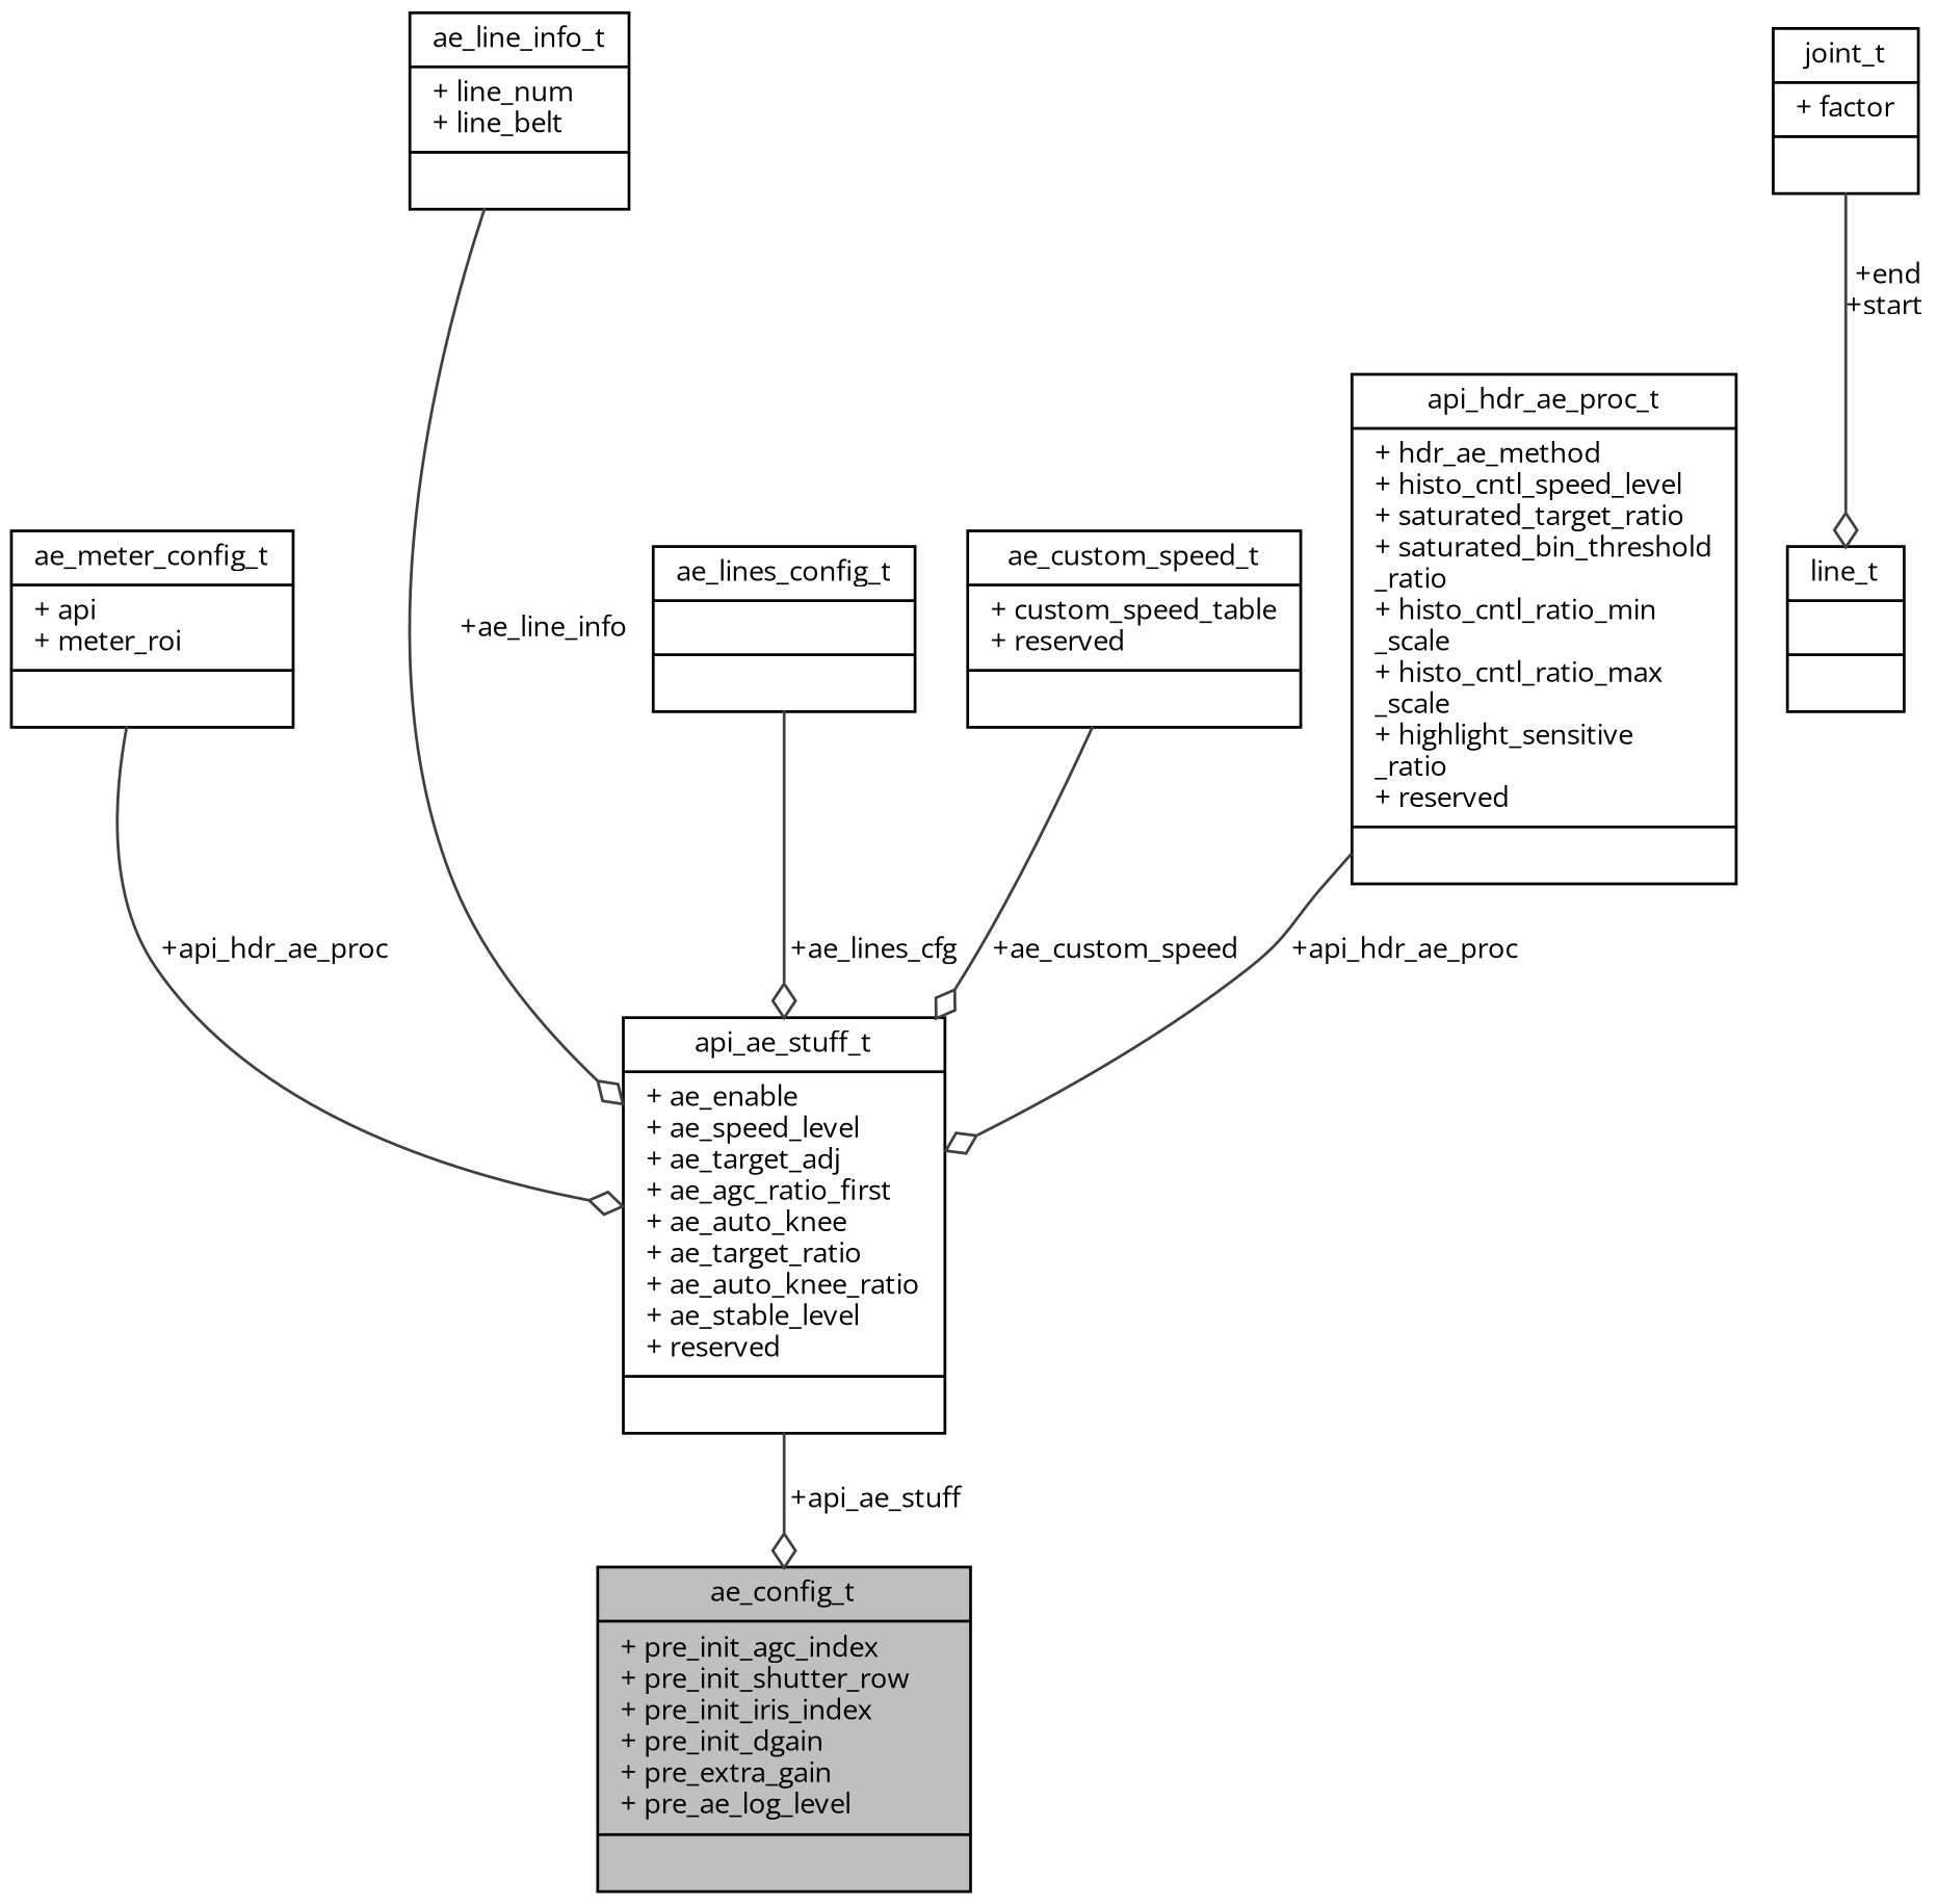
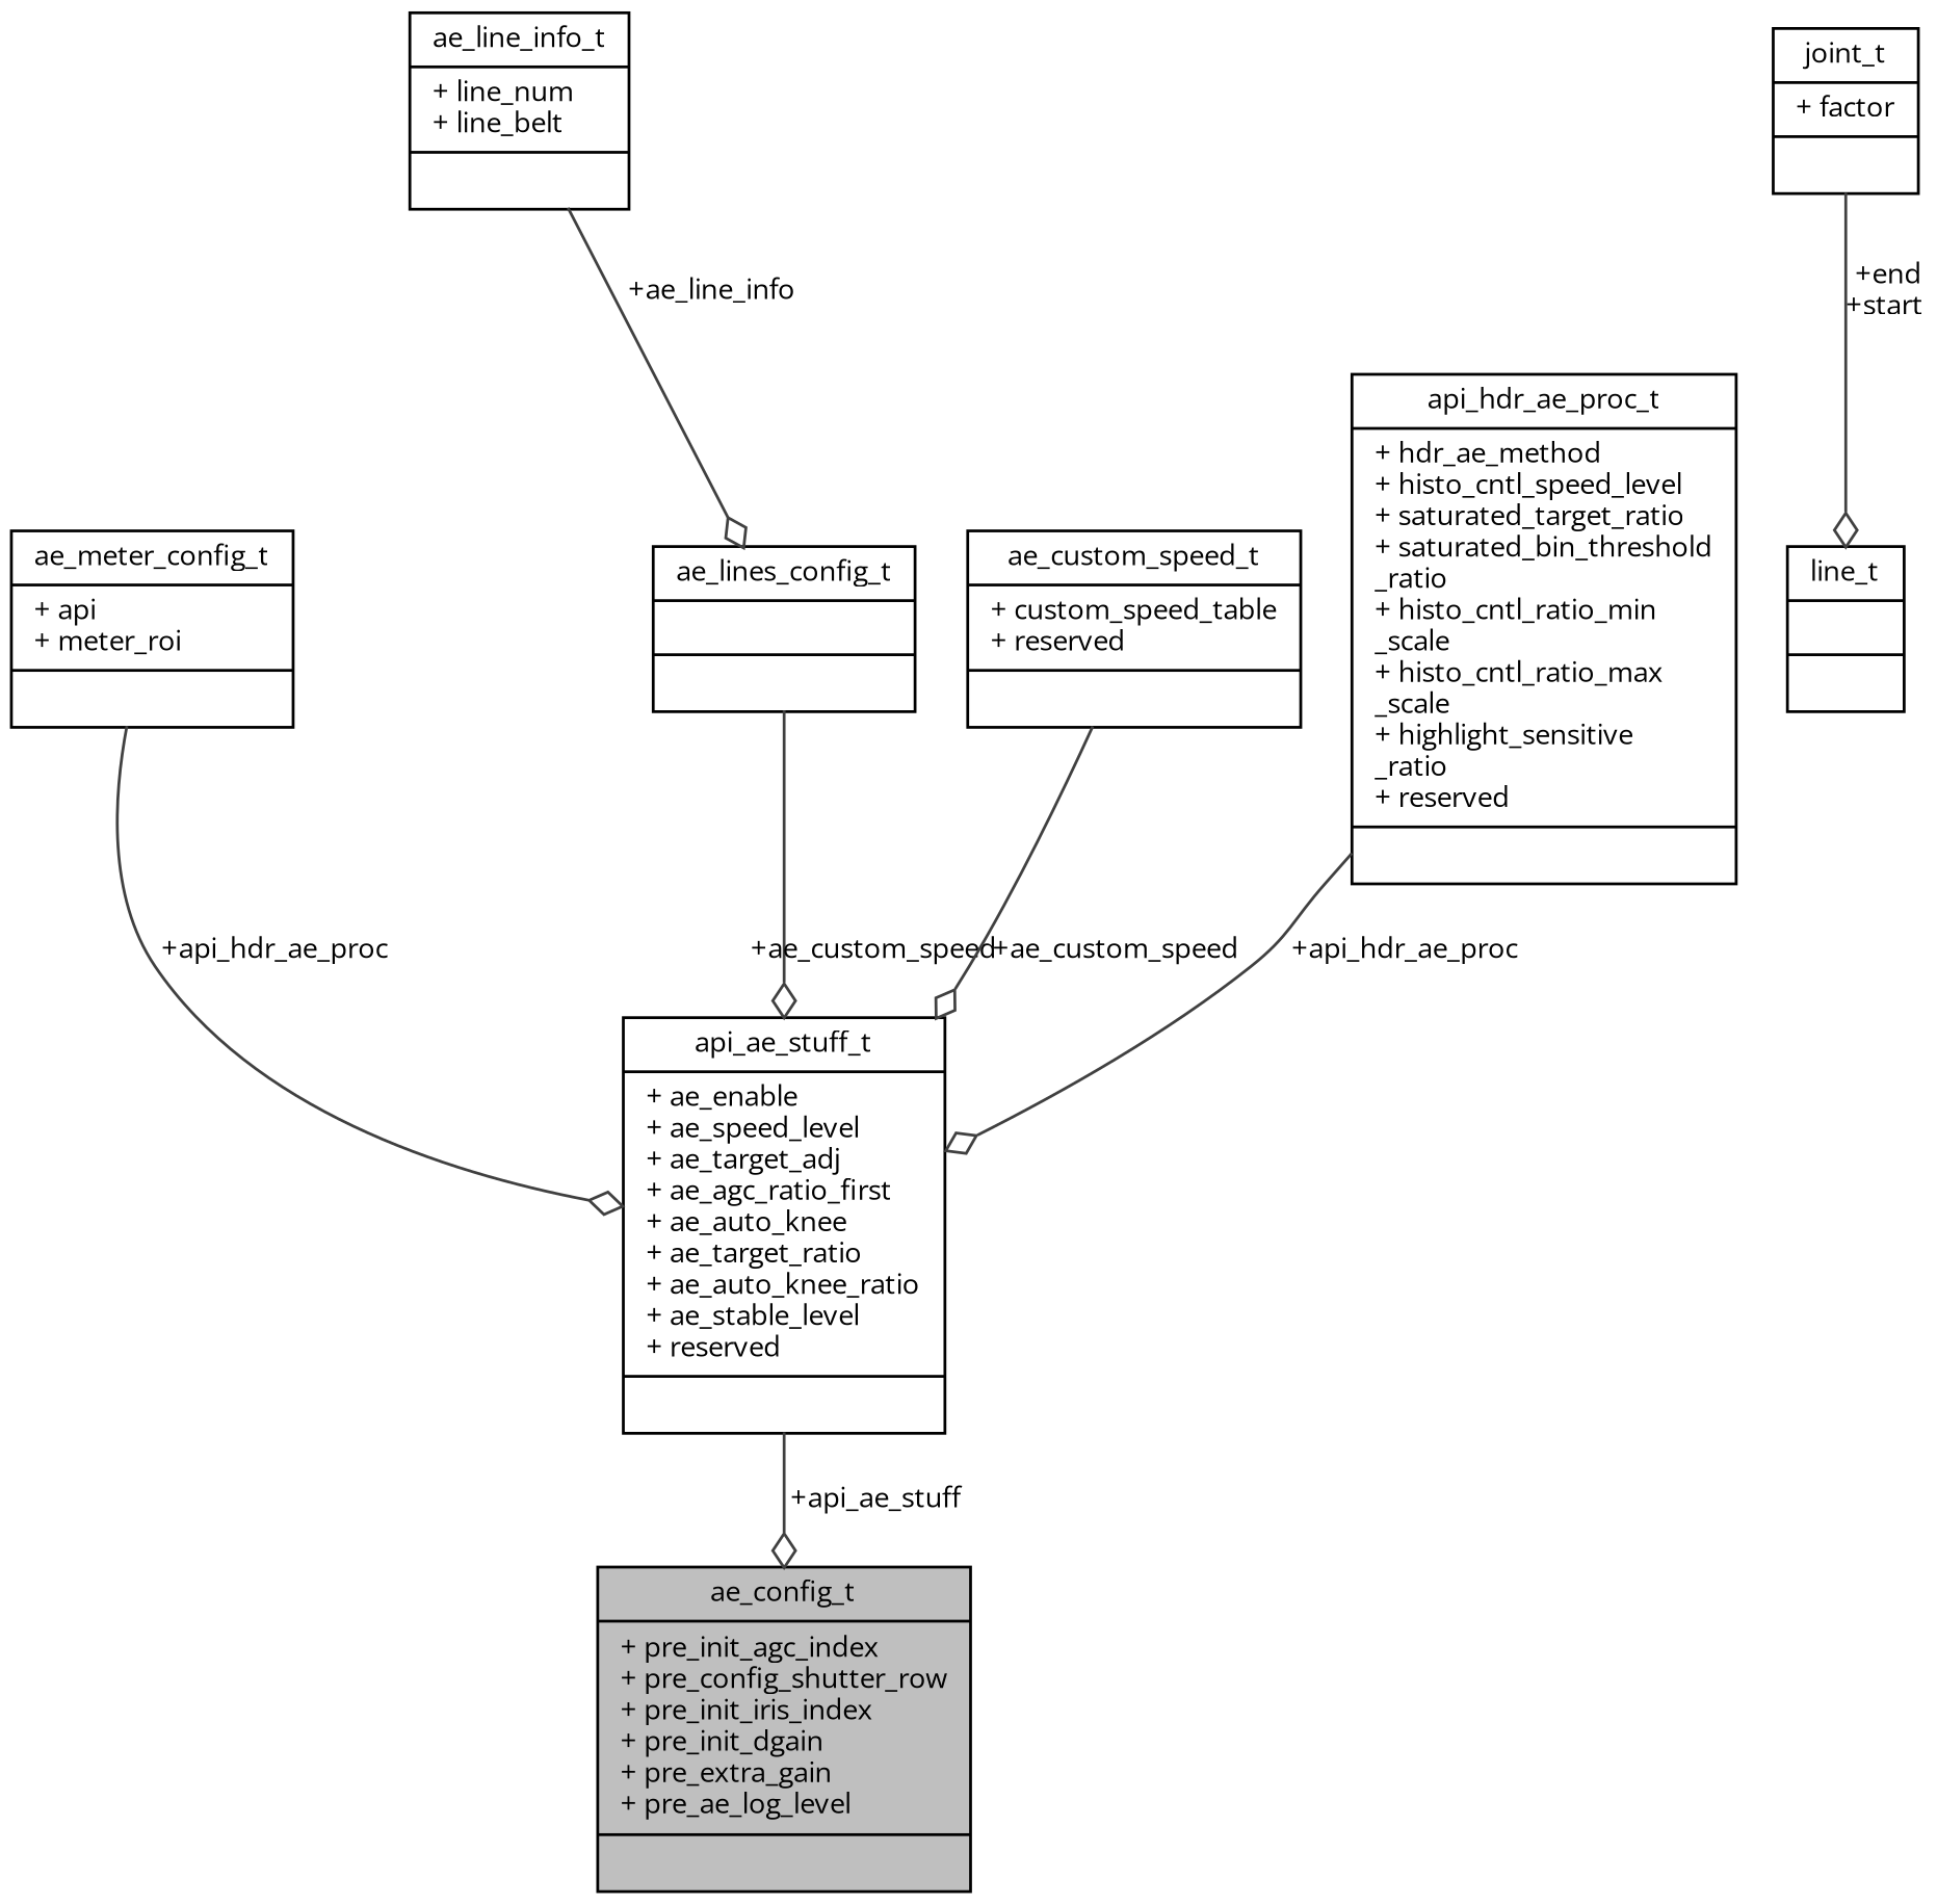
  digraph {
    fontname="Open Sans"
    node [color=black fontname="Open Sans" fontsize=10 shape=record]
    edge [arrowhead=odiamond color=grey25 fontname="Open Sans" fontsize=10 labelfontname=Helvetica labelfontsize=10 style=solid]
-   n1 [fillcolor=grey75 fontcolor=black height=0.2 label="{ae_config_t\n|+ pre_init_agc_index\l+ pre_init_shutter_row\l+ pre_init_iris_index\l+ pre_init_dgain\l+ pre_extra_gain\l+ pre_ae_log_level\l|}" style=filled width=0.4]
+   n1 [fillcolor=grey75 fontcolor=black height=0.2 label="{ae_config_t\n|+ pre_init_agc_index\l+ pre_config_shutter_row\l+ pre_init_iris_index\l+ pre_init_dgain\l+ pre_extra_gain\l+ pre_ae_log_level\l|}" style=filled width=0.4]
    n2 [height=0.2 label="{api_ae_stuff_t\n|+ ae_enable\l+ ae_speed_level\l+ ae_target_adj\l+ ae_agc_ratio_first\l+ ae_auto_knee\l+ ae_target_ratio\l+ ae_auto_knee_ratio\l+ ae_stable_level\l+ reserved\l|}" width=0.4]
    n3 [height=0.2 label="{ae_meter_config_t\n|+ api\l+ meter_roi\l|}" width=0.4]
    n4 [height=0.2 label="{ae_lines_config_t\n||}" width=0.4]
    n5 [height=0.2 label="{ae_line_info_t\n|+ line_num\l+ line_belt\l|}" width=0.4]
    n6 [height=0.2 label="{line_t\n||}" width=0.4]
    n7 [height=0.2 label="{joint_t\n|+ factor\l|}" width=0.4]
    n8 [height=0.2 label="{ae_custom_speed_t\n|+ custom_speed_table\l+ reserved\l|}" width=0.4]
    n9 [height=0.2 label="{api_hdr_ae_proc_t\n|+ hdr_ae_method\l+ histo_cntl_speed_level\l+ saturated_target_ratio\l+ saturated_bin_threshold\l_ratio\l+ histo_cntl_ratio_min\l_scale\l+ histo_cntl_ratio_max\l_scale\l+ highlight_sensitive\l_ratio\l+ reserved\l|}" width=0.4]
    n2 -> n1 [label=" +api_ae_stuff"]
    n3 -> n2 [label=" +api_hdr_ae_proc"]
-   n4 -> n2 [label=" +ae_lines_cfg"]
-   n5 -> n2 [label=" +ae_line_info"]
+   n4 -> n2 [label=" +ae_custom_speed"]
+   n5 -> n4 [label=" +ae_line_info"]
    n7 -> n6 [label=" +end\n+start"]
    n8 -> n2 [label=" +ae_custom_speed"]
    n9 -> n2 [label=" +api_hdr_ae_proc"]
  }
